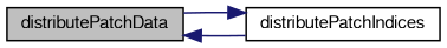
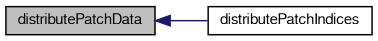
  digraph {
    rankdir=LR
    node [color=black fontname=FreeSans fontsize=10 shape=record]
    edge [color=midnightblue dir=back fontname=FreeSans fontsize=10 labelfontname=FreeSans labelfontsize=10 style=solid]
    n1 [fillcolor=grey75 fontcolor=black height=0.2 label=distributePatchData style=filled width=0.4]
    n2 [height=0.2 label=distributePatchIndices width=0.4]
    n1 -> n2
-   n2 -> n1
  }
